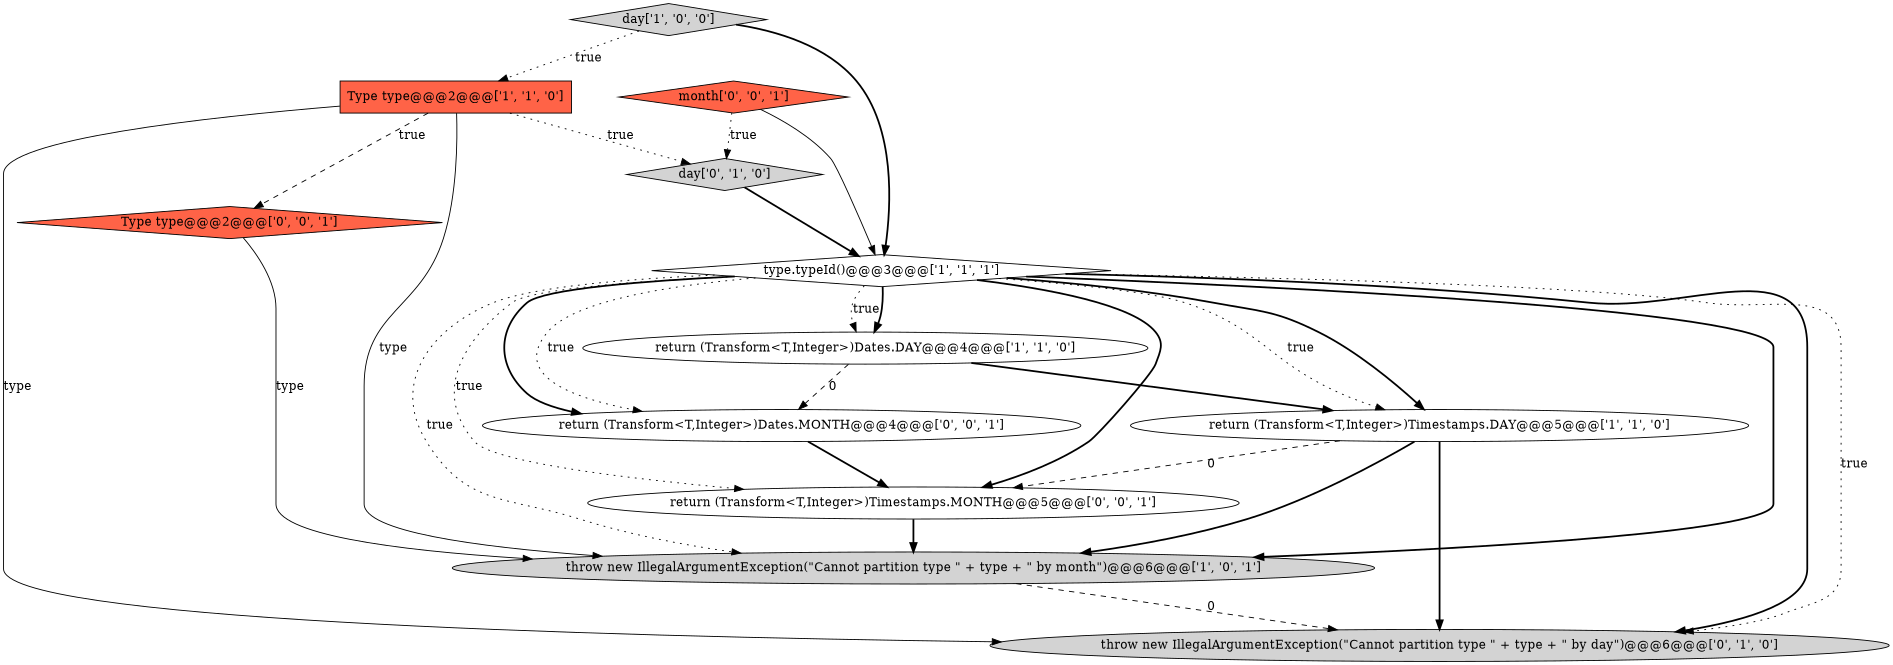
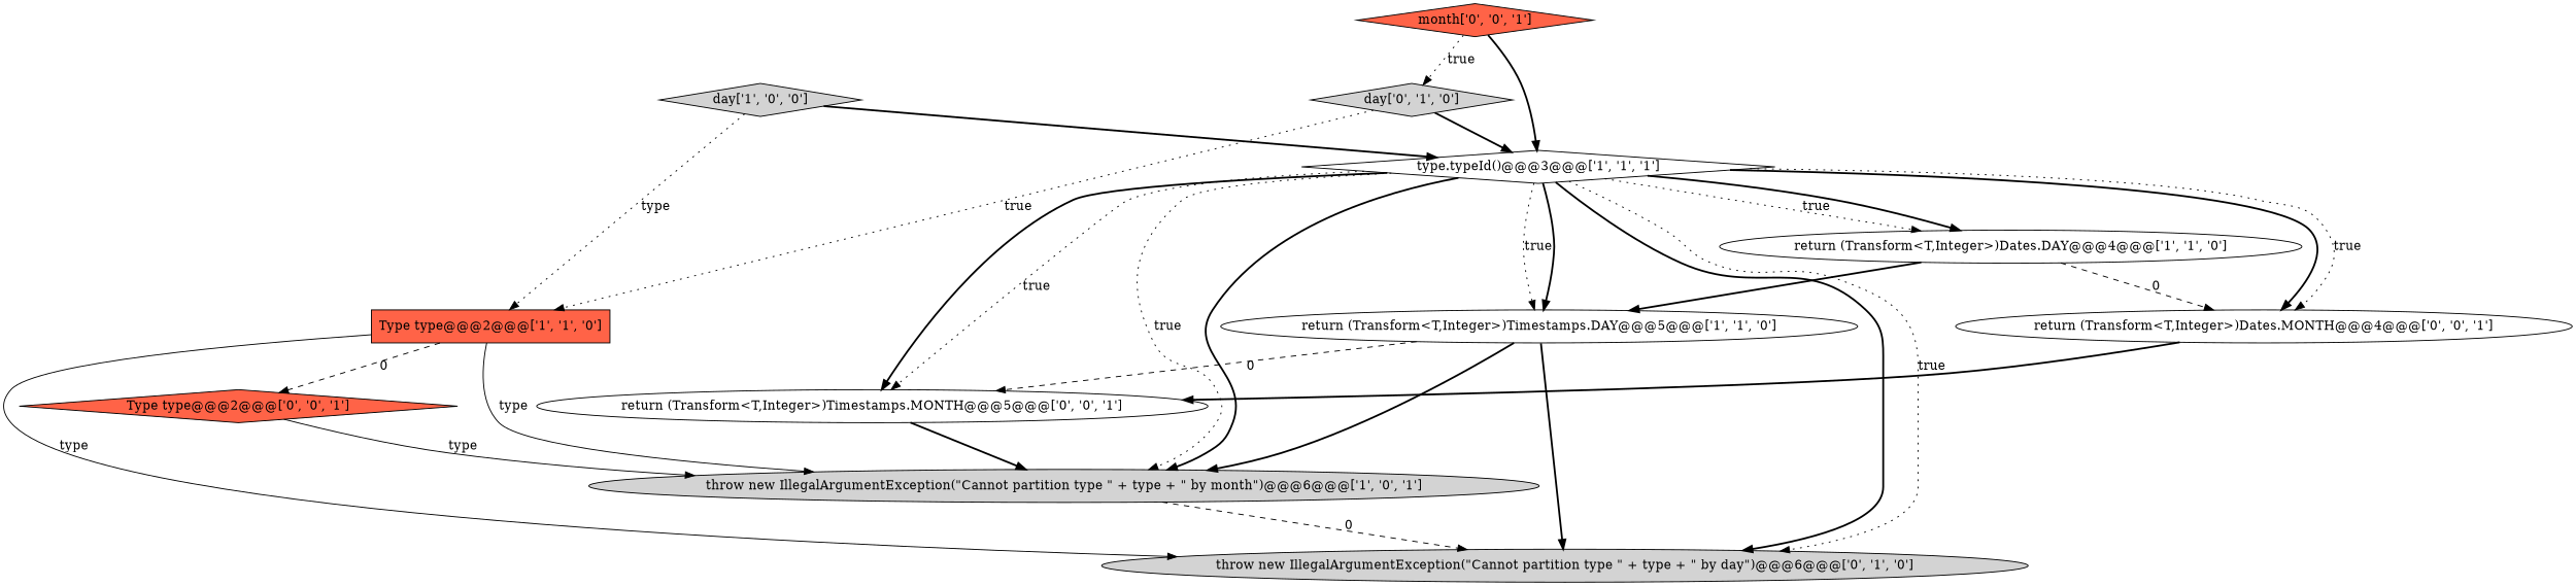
  digraph {
    node [fillcolor=white shape=ellipse style=filled]
    edge [style=bold]
    n1 [label="return (Transform<T,Integer>)Dates.MONTH@@@4@@@['0', '0', '1']"]
    n2 [label="return (Transform<T,Integer>)Timestamps.MONTH@@@5@@@['0', '0', '1']"]
    n3 [fillcolor=lightgray label="throw new IllegalArgumentException(\"Cannot partition type \" + type + \" by month\")@@@6@@@['1', '0', '1']"]
    n4 [label="return (Transform<T,Integer>)Timestamps.DAY@@@5@@@['1', '1', '0']"]
    n5 [fillcolor=lightgray label="throw new IllegalArgumentException(\"Cannot partition type \" + type + \" by day\")@@@6@@@['0', '1', '0']"]
    n6 [fillcolor=lightgray label="day['0', '1', '0']" shape=diamond]
    n7 [fillcolor=tomato label="Type type@@@2@@@['1', '1', '0']" shape=box]
    n8 [label="type.typeId()@@@3@@@['1', '1', '1']" shape=diamond]
    n9 [fillcolor=tomato label="Type type@@@2@@@['0', '0', '1']" shape=diamond]
    n10 [label="return (Transform<T,Integer>)Dates.DAY@@@4@@@['1', '1', '0']"]
    n11 [fillcolor=lightgray label="day['1', '0', '0']" shape=diamond]
    n12 [fillcolor=tomato label="month['0', '0', '1']" shape=diamond]
    n1 -> n2
    n2 -> n3
    n3 -> n5 [label=0 style=dashed]
    n4 -> n2 [label=0 style=dashed]
    n4 -> n3
    n4 -> n5
-   n7 -> n6 [label=true style=dotted]
+   n6 -> n7 [label=true style=dotted]
    n6 -> n8
    n7 -> n3 [label=type style=solid]
    n7 -> n5 [label=type style=solid]
-   n7 -> n9 [label=true style=dashed]
+   n7 -> n9 [label=0 style=dashed]
    n8 -> n1
    n8 -> n1 [label=true style=dotted]
    n8 -> n2
    n8 -> n2 [label=true style=dotted]
    n8 -> n3 [label=true style=dotted]
    n8 -> n3
    n8 -> n4 [label=true style=dotted]
    n8 -> n4
    n8 -> n5
    n8 -> n5 [label=true style=dotted]
    n8 -> n10 [label=true style=dotted]
    n8 -> n10
    n9 -> n3 [label=type style=solid]
    n10 -> n1 [label=0 style=dashed]
    n10 -> n4
-   n11 -> n7 [label=true style=dotted]
+   n11 -> n7 [label=type style=dotted]
    n11 -> n8
    n12 -> n6 [label=true style=dotted]
-   n12 -> n8 [style=solid]
+   n12 -> n8
  }
